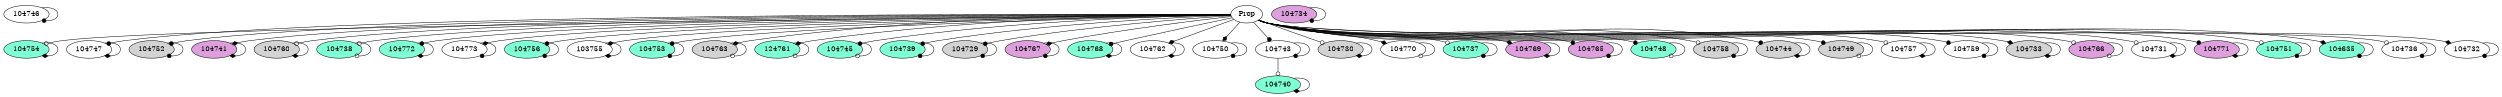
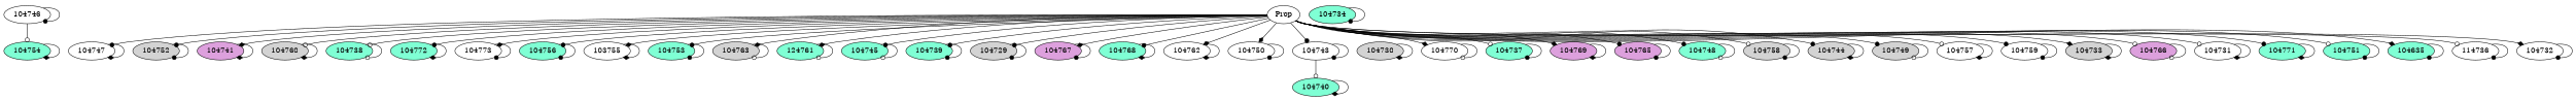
  digraph {
    node [fillcolor=aquamarine style=filled]
    edge [arrowhead=dot]
    Prop [fillcolor=white]
    104747 [fillcolor=white]
    104752 [fillcolor=lightgrey]
    104741 [fillcolor=plum]
    104760 [fillcolor=lightgrey]
    104738
    104772
    104773 [fillcolor=white]
    104756
    n10 [fillcolor=white label=103755]
    104753
    104763 [fillcolor=lightgrey]
    n13 [label=124761]
    104754
    104745
    104739
    104729 [fillcolor=lightgrey]
    104767 [fillcolor=plum]
    104768
    104762 [fillcolor=white]
    104750 [fillcolor=white]
    104743 [fillcolor=white]
    104730 [fillcolor=lightgrey]
    104770 [fillcolor=white]
    104737
    104769 [fillcolor=plum]
    104765 [fillcolor=plum]
    104748
    104758 [fillcolor=lightgrey]
    104744 [fillcolor=lightgrey]
    104749 [fillcolor=lightgrey]
    104757 [fillcolor=white]
    104759 [fillcolor=white]
    104733 [fillcolor=lightgrey]
    104766 [fillcolor=plum]
    104731 [fillcolor=white]
-   104771 [fillcolor=plum]
+   104771
    104751
    n39 [label=104635]
-   104736 [fillcolor=white]
+   104736 [fillcolor=white label=114736]
    104732 [fillcolor=white]
    104746 [fillcolor=white]
    104740
-   104734 [fillcolor=plum]
+   104734
    Prop -> 104747
    Prop -> 104752
    Prop -> 104741 [arrowhead=diamond]
    Prop -> 104760 [arrowhead=odot]
    Prop -> 104738 [arrowhead=odot]
    Prop -> 104772
    Prop -> 104773 [arrowhead=diamond]
    Prop -> 104756
    Prop -> n10 [arrowhead=diamond]
    Prop -> 104753
    Prop -> 104763 [arrowhead=diamond]
    Prop -> n13 [arrowhead=diamond]
-   Prop -> 104754 [arrowhead=odot]
+   104746 -> 104754 [arrowhead=odot]
    Prop -> 104745
    Prop -> 104739
    Prop -> 104729
    Prop -> 104767 [arrowhead=diamond]
    Prop -> 104768
    Prop -> 104762 [arrowhead=diamond]
    Prop -> 104750 [arrowhead=diamond]
    Prop -> 104743
-   Prop -> 104730 [arrowhead=odot]
    Prop -> 104770 [arrowhead=diamond]
    Prop -> 104737 [arrowhead=odot]
    Prop -> 104769 [arrowhead=diamond]
    Prop -> 104765
    Prop -> 104748
    Prop -> 104758 [arrowhead=odot]
    Prop -> 104744
    Prop -> 104749
    Prop -> 104757 [arrowhead=odot]
    Prop -> 104759
    Prop -> 104733 [arrowhead=diamond]
    Prop -> 104766 [arrowhead=odot]
    Prop -> 104731 [arrowhead=odot]
    Prop -> 104771
    Prop -> 104751 [arrowhead=odot]
    Prop -> n39 [arrowhead=diamond]
    Prop -> 104736 [arrowhead=odot]
    Prop -> 104732 [arrowhead=diamond]
    104747 -> 104747 [arrowhead=diamond]
    104752 -> 104752
    104741 -> 104741 [arrowhead=diamond]
    104760 -> 104760 [arrowhead=diamond]
    104738 -> 104738 [arrowhead=odot]
    104772 -> 104772 [arrowhead=diamond]
    104773 -> 104773
    104756 -> 104756
    n10 -> n10 [arrowhead=diamond]
    104753 -> 104753
    104763 -> 104763 [arrowhead=odot]
    n13 -> n13 [arrowhead=odot]
    104754 -> 104754 [arrowhead=diamond]
    104745 -> 104745 [arrowhead=odot]
    104739 -> 104739
    104729 -> 104729
    104767 -> 104767
    104768 -> 104768 [arrowhead=diamond]
    104762 -> 104762 [arrowhead=diamond]
    104750 -> 104750
    104743 -> 104743
    104743 -> 104740 [arrowhead=odot]
    104730 -> 104730 [arrowhead=diamond]
    104770 -> 104770 [arrowhead=odot]
    104737 -> 104737
    104769 -> 104769 [arrowhead=diamond]
    104765 -> 104765
    104748 -> 104748 [arrowhead=odot]
    104758 -> 104758
    104744 -> 104744 [arrowhead=diamond]
    104749 -> 104749 [arrowhead=odot]
    104757 -> 104757 [arrowhead=diamond]
    104759 -> 104759
    104733 -> 104733 [arrowhead=diamond]
    104766 -> 104766 [arrowhead=odot]
    104731 -> 104731 [arrowhead=diamond]
    104771 -> 104771 [arrowhead=diamond]
    104751 -> 104751
    n39 -> n39
    104736 -> 104736
    104732 -> 104732
    104746 -> 104746
    104740 -> 104740 [arrowhead=diamond]
    104734 -> 104734
  }
